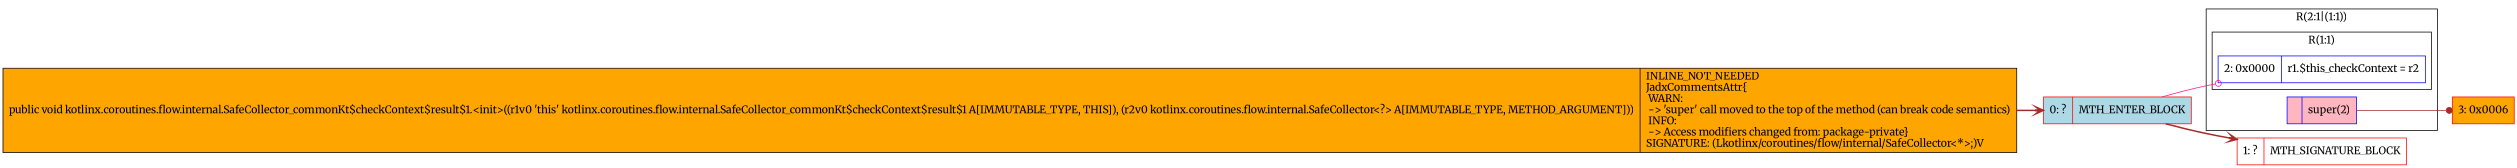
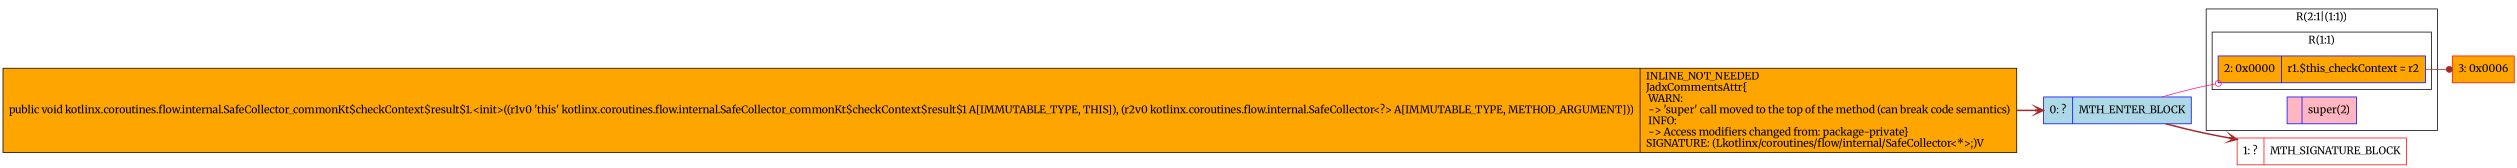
  digraph {
    fontname=Merriweather
    rankdir=LR
    node [color=red fillcolor=white fontname=Merriweather shape=record style=filled]
    edge [arrowhead=vee color=brown fontname=Merriweather style=solid]
-   n1 [color=blue label="{2\:\ 0x0000|r1.$this_checkContext = r2\l}"]
+   n1 [color=blue fillcolor=orange label="{2\:\ 0x0000|r1.$this_checkContext = r2\l}"]
    n2 [color=blue fillcolor=lightpink label="{|super(2)\l}"]
    n3 [fillcolor=orange label="{3\:\ 0x0006}"]
-   n4 [fillcolor=lightblue label="{0\:\ ?|MTH_ENTER_BLOCK\l}"]
+   n4 [color=blue fillcolor=lightblue label="{0\:\ ?|MTH_ENTER_BLOCK\l}"]
    n5 [label="{1\:\ ?|MTH_SIGNATURE_BLOCK\l}"]
    n6 [fillcolor=orange label="{public void kotlinx.coroutines.flow.internal.SafeCollector_commonKt$checkContext$result$1.\<init\>((r1v0 'this' kotlinx.coroutines.flow.internal.SafeCollector_commonKt$checkContext$result$1 A[IMMUTABLE_TYPE, THIS]), (r2v0 kotlinx.coroutines.flow.internal.SafeCollector\<?\> A[IMMUTABLE_TYPE, METHOD_ARGUMENT]))  | INLINE_NOT_NEEDED\lJadxCommentsAttr\{\l WARN: \l \-\> 'super' call moved to the top of the method (can break code semantics)\l INFO: \l \-\> Access modifiers changed from: package\-private\}\lSIGNATURE: (Lkotlinx\/coroutines\/flow\/internal\/SafeCollector\<*\>;)V\l}" color=""]
    subgraph cluster_1 {
      label="R(2:1|(1:1))"
      n2
      subgraph cluster_2 {
        label="R(1:1)"
        n1
      }
    }
-   n2 -> n3 [arrowhead=dot]
+   n1 -> n3 [arrowhead=dot]
    n4 -> n1 [arrowhead=odot color=deeppink]
    n4 -> n5 [style=bold]
    n6 -> n4 [style=bold]
  }
